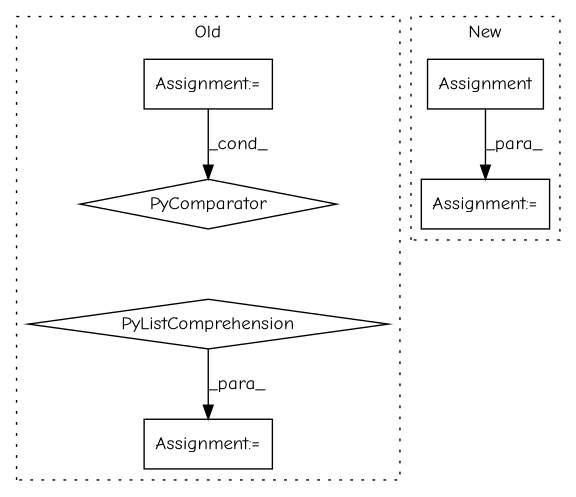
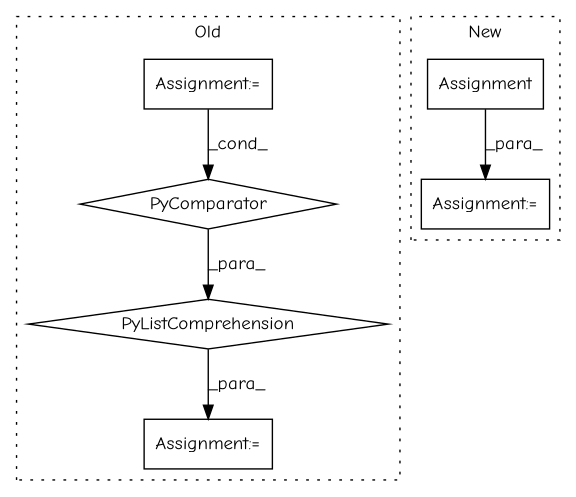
  digraph {
    fontname="Comic Neue"
    node [a=7 fontname="Comic Neue" l=20 s=6736 shape=box]
    edge [fontname="Comic Neue"]
    n1 [a=113 label=PyComparator shape=diamond]
    n2 [l=1 label="Assignment:=" s=6640]
    n3 [label="Assignment:="]
    n4 [a=109 l=98 label=PyListComprehension s=6666 shape=diamond]
    n5 [a=32 l="11,1" label=Assignment s="6463,6486"]
    n6 [l=2 label="Assignment:=" s=6444]
    subgraph cluster_1 {
      label=Old
      style=dotted
      n1
      n2
      n3
      n4
    }
    subgraph cluster_2 {
      label=New
      style=dotted
      n5
      n6
    }
+   n1 -> n4 [label=_para_]
    n3 -> n1 [label=_cond_]
    n4 -> n2 [label=_para_]
    n5 -> n6 [label=_para_]
  }
